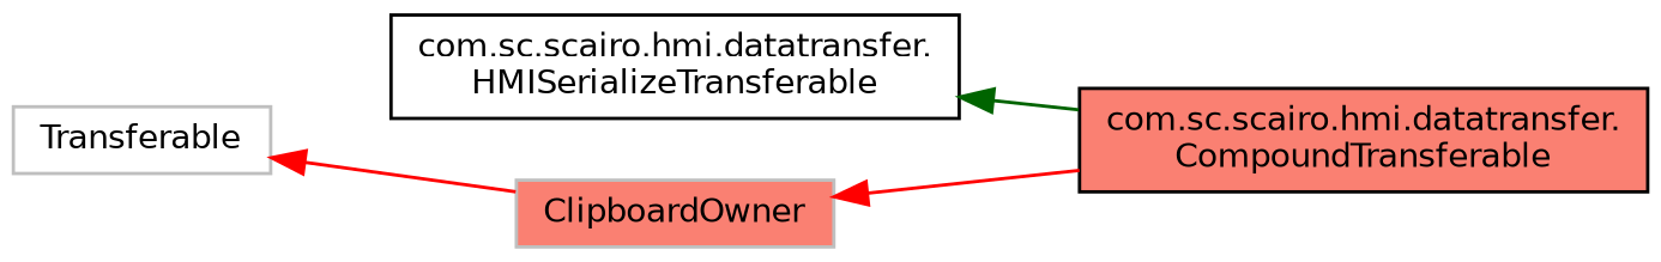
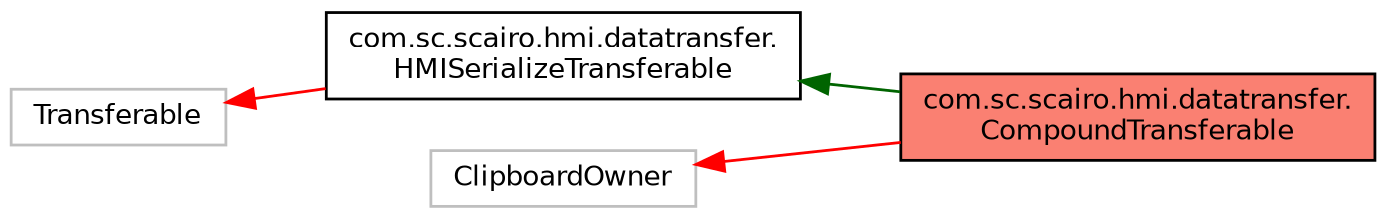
  digraph {
    rankdir=LR
    node [color=grey75 fillcolor=white fontname=Helvetica fontsize=10 shape=record style=filled]
    edge [color=red dir=back fontname=Helvetica fontsize=10 labelfontname=Helvetica labelfontsize=10 style=solid]
    n1 [height=0.2 label=Transferable width=0.4]
    n2 [color=black height=0.2 label="com.sc.scairo.hmi.datatransfer.\lHMISerializeTransferable" width=0.4]
    n3 [color=black fillcolor=salmon height=0.2 label="com.sc.scairo.hmi.datatransfer.\lCompoundTransferable" width=0.4]
-   n4 [fillcolor=salmon height=0.2 label=ClipboardOwner width=0.4]
-   n1 -> n4
+   n4 [height=0.2 label=ClipboardOwner width=0.4]
+   n1 -> n2
    n2 -> n3 [color=darkgreen]
    n4 -> n3
  }
